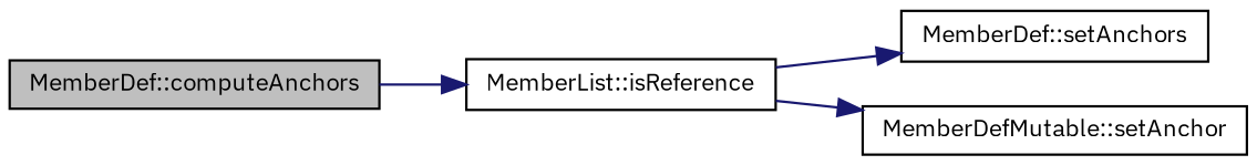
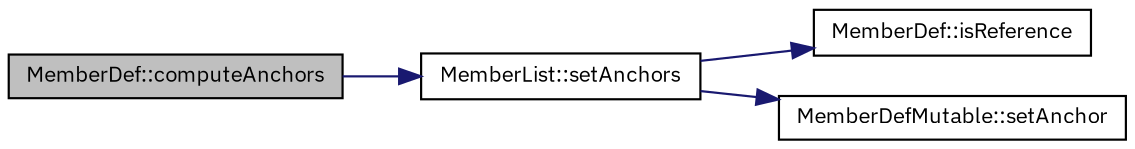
  digraph {
    fontname="IBM Plex Sans"
    rankdir=LR
    node [color=black fillcolor=white fontname="IBM Plex Sans" fontsize=10 shape=record style=filled]
    edge [color=midnightblue fontname="IBM Plex Sans" fontsize=10 labelfontname=Helvetica labelfontsize=10 style=solid]
    n1 [fillcolor=grey75 fontcolor=black height=0.2 label="MemberDef::computeAnchors" width=0.4]
-   n2 [height=0.2 label="MemberList::isReference" width=0.4]
-   n3 [height=0.2 label="MemberDef::setAnchors" width=0.4]
+   n2 [height=0.2 label="MemberList::setAnchors" width=0.4]
+   n3 [height=0.2 label="MemberDef::isReference" width=0.4]
    n4 [height=0.2 label="MemberDefMutable::setAnchor" width=0.4]
    n1 -> n2
    n2 -> n3
    n2 -> n4
  }
